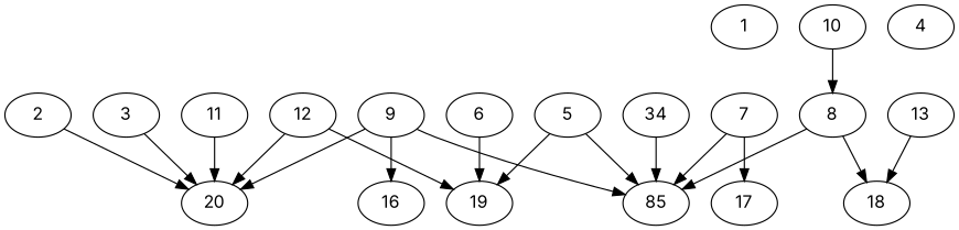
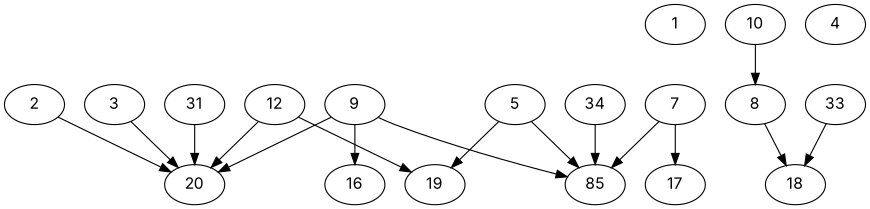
  digraph {
    fontname=Inter
    node [alpha=0.03 fontname=Inter]
    edge [fontname=Inter]
    1 [expect_size=16794624]
    2 [alpha=0.02 expect_size=27791360]
    20 [alpha=0.10 expect_size=29716480]
    3 [alpha=0.06 expect_size=18446336]
    4 [alpha=0.16 expect_size=10108928]
    5 [alpha=0.01 expect_size=43420672]
    n7 [alpha=0.19 expect_size=12044288 label=85]
    19 [alpha=0.15 expect_size=41320448]
-   6 [alpha=0.20 expect_size=12657664]
    7 [alpha=0.05 expect_size=14472192]
    17 [alpha=0.13 expect_size=14870528]
    8 [alpha=0.06 expect_size=30686208]
    18 [alpha=0.17 expect_size=26162176]
    9 [alpha=0.15 expect_size=23712768]
    16 [alpha=0.00 expect_size=15053824]
    10 [alpha=0.14 expect_size=44151808]
-   11 [alpha=0.02 expect_size=42359808]
+   11 [alpha=0.02 expect_size=42359808 label=31]
    12 [alpha=0.09 expect_size=49655808]
-   13 [alpha=0.14 expect_size=7496704]
+   13 [alpha=0.14 expect_size=7496704 label=33]
    n20 [expect_size=22380544 label=34]
    2 -> 20
    3 -> 20
    5 -> n7
    5 -> 19
-   6 -> 19
    7 -> n7
    7 -> 17
-   8 -> n7
    8 -> 18
    9 -> 20
    9 -> n7
    9 -> 16
    10 -> 8
    11 -> 20
    12 -> 20
    12 -> 19
    13 -> 18
    n20 -> n7
  }
